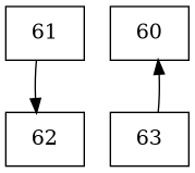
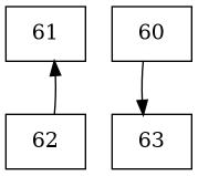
  digraph {
    node [shape=record]
    n1 [label="{61}"]
    n2 [label="{62}"]
    n3 [label="{60}"]
    n4 [label="{63}"]
-   n1 -> n2
-   n4 -> n3
+   n2 -> n1
+   n3 -> n4
  }
